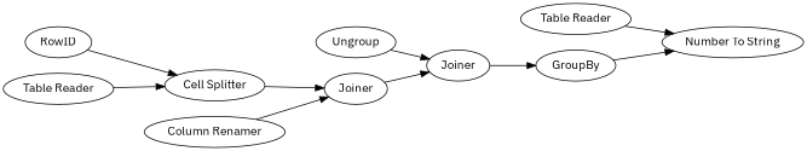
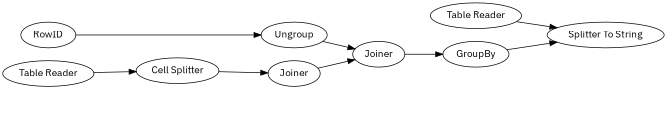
  digraph {
    fontname="IBM Plex Sans"
    rankdir=LR
    node [fontname="IBM Plex Sans"]
    edge [fontname="IBM Plex Sans"]
    n1 [label="Table Reader"]
-   n2 [label="Number To String"]
+   n2 [label="Splitter To String"]
    n3 [label=Ungroup]
    n4 [label=Joiner]
    n5 [label=GroupBy]
-   n6 [label="Column Renamer"]
    n7 [label=Joiner]
    n8 [label="Cell Splitter"]
    n9 [label=RowID]
    n10 [label="Table Reader"]
    n1 -> n2
    n3 -> n4
    n4 -> n5
    n5 -> n2
-   n6 -> n7
    n7 -> n4
    n8 -> n7
-   n9 -> n8
+   n9 -> n3
    n10 -> n8
  }
